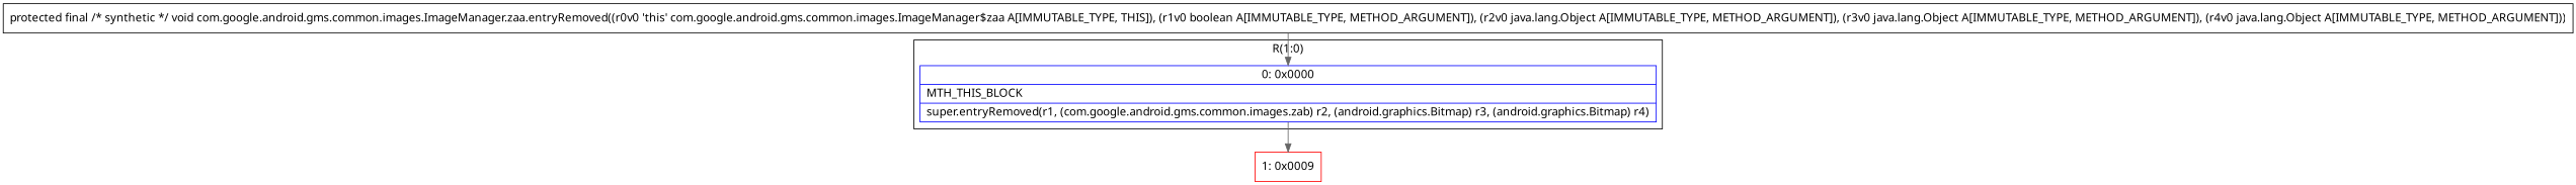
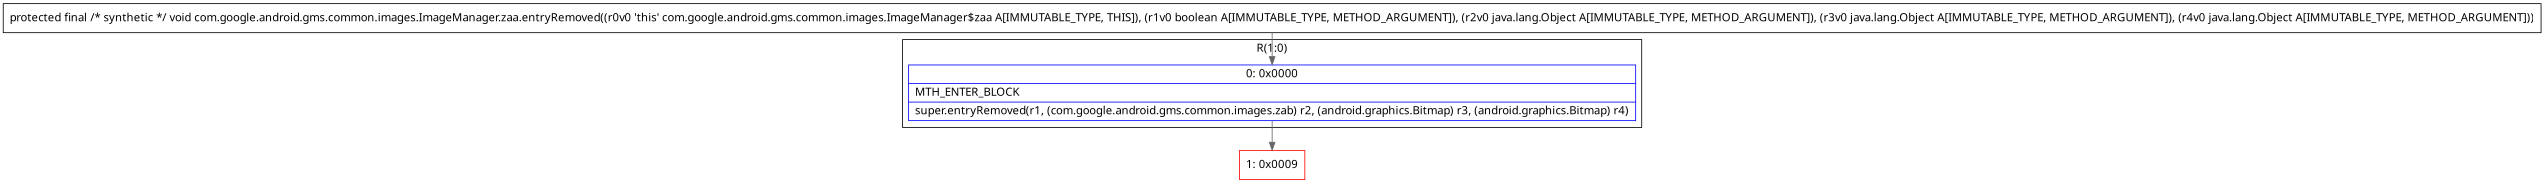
  digraph {
    fontname="Noto Sans"
    node [shape=record fontname="Noto Sans"]
    edge [color=gray40 fontname="Noto Sans"]
-   n1 [color=blue label="{0\:\ 0x0000|MTH_THIS_BLOCK\l|super.entryRemoved(r1, (com.google.android.gms.common.images.zab) r2, (android.graphics.Bitmap) r3, (android.graphics.Bitmap) r4)\l}"]
+   n1 [color=blue label="{0\:\ 0x0000|MTH_ENTER_BLOCK\l|super.entryRemoved(r1, (com.google.android.gms.common.images.zab) r2, (android.graphics.Bitmap) r3, (android.graphics.Bitmap) r4)\l}"]
    n2 [color=red label="{1\:\ 0x0009}"]
    n3 [label="{protected final \/* synthetic *\/ void com.google.android.gms.common.images.ImageManager.zaa.entryRemoved((r0v0 'this' com.google.android.gms.common.images.ImageManager$zaa A[IMMUTABLE_TYPE, THIS]), (r1v0 boolean A[IMMUTABLE_TYPE, METHOD_ARGUMENT]), (r2v0 java.lang.Object A[IMMUTABLE_TYPE, METHOD_ARGUMENT]), (r3v0 java.lang.Object A[IMMUTABLE_TYPE, METHOD_ARGUMENT]), (r4v0 java.lang.Object A[IMMUTABLE_TYPE, METHOD_ARGUMENT])) }"]
    subgraph cluster_1 {
      label="R(1:0)"
      n1
    }
    n1 -> n2
    n3 -> n1
  }
